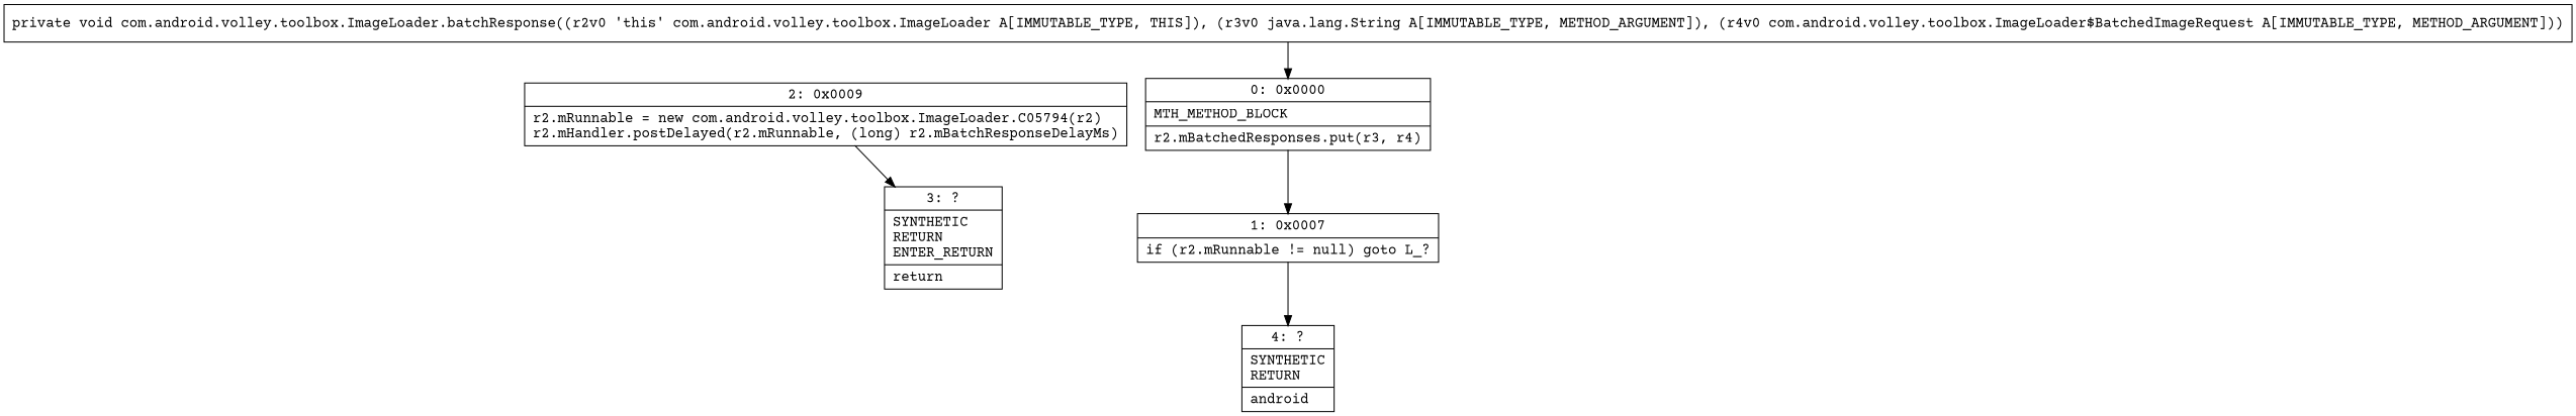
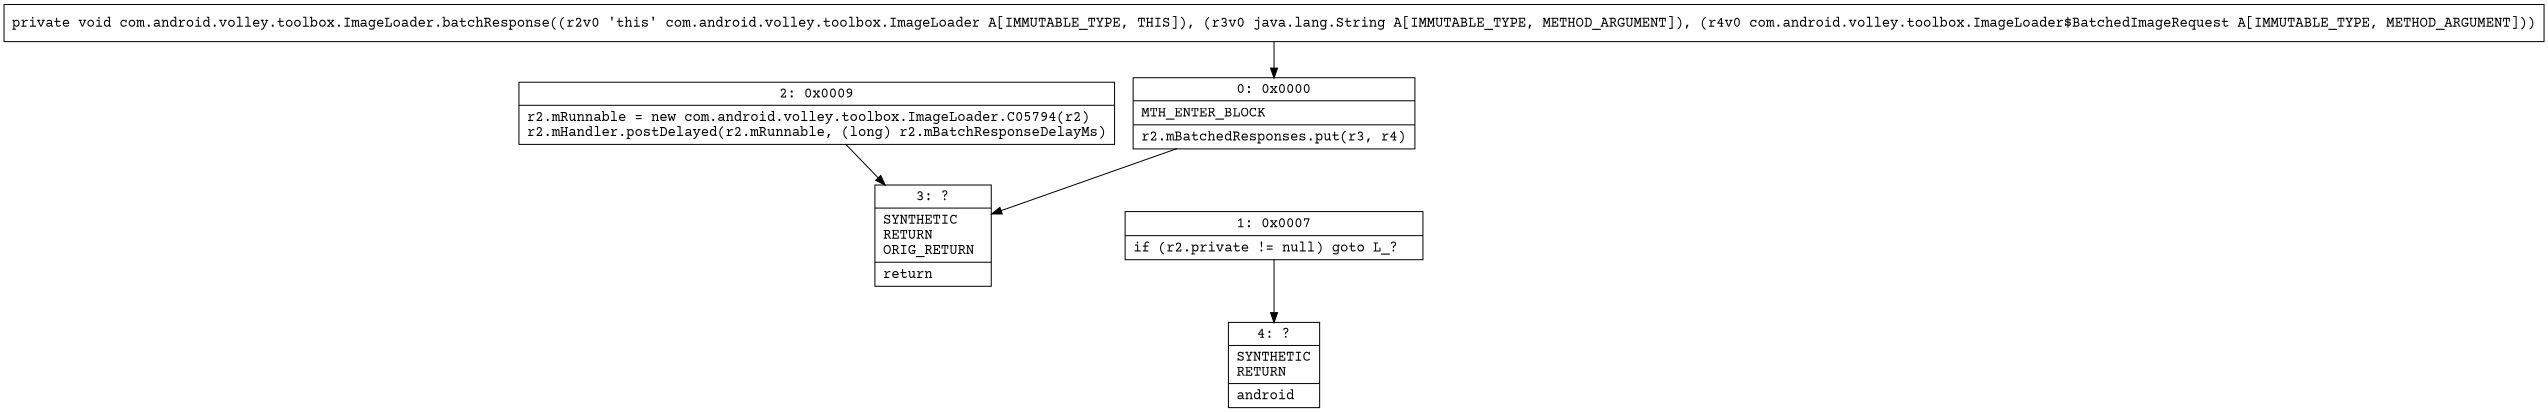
  digraph {
    fontname="Courier Prime"
    node [fontname="Courier Prime" shape=record]
    edge [fontname="Courier Prime"]
-   n1 [label="{0\:\ 0x0000|MTH_METHOD_BLOCK\l|r2.mBatchedResponses.put(r3, r4)\l}"]
-   n2 [label="{1\:\ 0x0007|if (r2.mRunnable != null) goto L_?\l}"]
+   n1 [label="{0\:\ 0x0000|MTH_ENTER_BLOCK\l|r2.mBatchedResponses.put(r3, r4)\l}"]
+   n2 [label="{1\:\ 0x0007|if (r2.private != null) goto L_?\l}"]
    n3 [label="{4\:\ ?|SYNTHETIC\lRETURN\l|android\l}"]
    n4 [label="{2\:\ 0x0009|r2.mRunnable = new com.android.volley.toolbox.ImageLoader.C05794(r2)\lr2.mHandler.postDelayed(r2.mRunnable, (long) r2.mBatchResponseDelayMs)\l}"]
-   n5 [label="{3\:\ ?|SYNTHETIC\lRETURN\lENTER_RETURN\l|return\l}"]
+   n5 [label="{3\:\ ?|SYNTHETIC\lRETURN\lORIG_RETURN\l|return\l}"]
    n6 [label="{private void com.android.volley.toolbox.ImageLoader.batchResponse((r2v0 'this' com.android.volley.toolbox.ImageLoader A[IMMUTABLE_TYPE, THIS]), (r3v0 java.lang.String A[IMMUTABLE_TYPE, METHOD_ARGUMENT]), (r4v0 com.android.volley.toolbox.ImageLoader$BatchedImageRequest A[IMMUTABLE_TYPE, METHOD_ARGUMENT])) }"]
-   n1 -> n2
+   n1 -> n5
    n2 -> n3
    n4 -> n5
    n6 -> n1
  }
